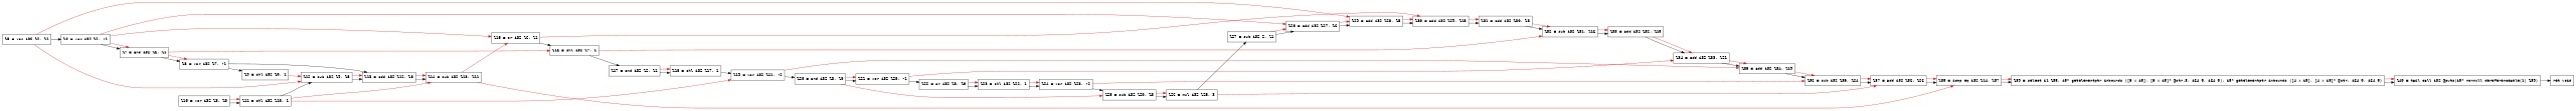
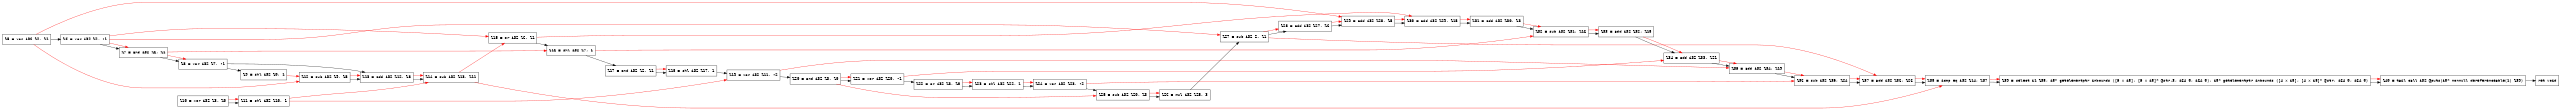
  digraph {
    fontname="DejaVu Sans Mono"
    rankdir=LR
    node [fontname="DejaVu Sans Mono" shape=record]
    edge [fontname="DejaVu Sans Mono" color=red]
    n1 [label="%5 = xor i36 %2, %1"]
    n2 [label="  %6 = xor i32 %2, -1"]
    n3 [label="  %12 = sub i32 %9, %5"]
    n4 [label="  %29 = add i32 %28, %5"]
    n5 [label="  %7 = and i32 %6, %1"]
    n6 [label="  %15 = or i32 %6, %1"]
    n7 [label="  %28 = add i32 %27, %6"]
    n8 [label="  %13 = add i32 %12, %8"]
    n9 [label="  %30 = add i32 %29, %15"]
    n10 [label="  %8 = xor i32 %7, -1"]
    n11 [label="  %16 = shl i32 %7, 1"]
    n12 [label="  %9 = shl i32 %0, 1"]
    n13 [label="  %17 = and i32 %2, %1"]
    n14 [label="  %32 = sub i32 %31, %16"]
    n15 [label="  %14 = sub i32 %13, %11"]
    n16 [label="  %10 = xor i32 %3, %0"]
    n17 [label="  %11 = shl i32 %10, 1"]
    n18 [label="  %19 = xor i32 %11, -2"]
    n19 [label="  %38 = icmp eq i32 %14, %37"]
    n20 [label="  %20 = and i32 %3, %0"]
    n21 [label="  %35 = add i32 %34, %19"]
    n22 [label="  %39 = select i1 %38, i8* getelementptr inbounds ([5 x i8], [5 x i8]* @str.3, i64 0, i64 0), i8* getelementptr inbounds ([4 x i8], [4 x i8]* @str, i64 0, i64 0)"]
    n23 [label="  %31 = add i32 %30, %3"]
    n24 [label="  %18 = shl i32 %17, 1"]
    n25 [label="  %33 = add i32 %32, %18"]
    n26 [label="  %34 = add i32 %33, %21"]
    n27 [label="  %21 = xor i32 %20, -1"]
    n28 [label="  %25 = sub i32 %20, %3"]
    n29 [label="  %36 = sub i32 %35, %24"]
    n30 [label="  %22 = or i32 %3, %0"]
    n31 [label="  %26 = mul i32 %25, 3"]
    n32 [label="  %23 = shl i32 %22, 1"]
    n33 [label="  %24 = xor i32 %23, -2"]
    n34 [label="  %37 = add i32 %36, %26"]
    n35 [label="  %27 = sub i32 2, %1"]
    n36 [label="  %40 = tail call i32 @puts(i8* nonnull dereferenceable(1) %39)"]
    n37 [label="  ret void"]
    n1 -> n2 [color=""]
    n1 -> n3
    n1 -> n4
    n2 -> n5 [color=""]
    n2 -> n5
    n2 -> n6
-   n2 -> n7
+   n2 -> n35
    n3 -> n8 [color=""]
    n3 -> n8
    n4 -> n9 [color=""]
    n4 -> n9
    n5 -> n10 [color=""]
    n5 -> n10
    n5 -> n11
    n6 -> n9
    n6 -> n11 [color=""]
    n7 -> n4 [color=""]
    n7 -> n4
    n8 -> n15 [color=""]
    n8 -> n15
    n9 -> n23 [color=""]
    n9 -> n23
    n10 -> n8 [color=black]
    n10 -> n12 [color=""]
    n11 -> n13 [color=""]
    n11 -> n14
    n12 -> n3
    n13 -> n24 [color=""]
    n13 -> n24
    n14 -> n25 [color=""]
    n14 -> n25
    n15 -> n6
    n15 -> n19
    n16 -> n17 [color=""]
    n16 -> n17
-   n17 -> n3 [color=""]
    n17 -> n15
    n17 -> n18
    n18 -> n20 [color=""]
    n18 -> n21
    n19 -> n22 [color=""]
    n19 -> n22
    n20 -> n27 [color=""]
    n20 -> n27
    n20 -> n28
    n21 -> n29 [color=""]
    n21 -> n29
    n22 -> n36 [color=""]
    n22 -> n36
    n23 -> n14 [color=""]
    n23 -> n14
    n24 -> n18 [color=""]
    n25 -> n26 [color=""]
    n25 -> n26
    n26 -> n21 [color=""]
    n26 -> n21
    n27 -> n26
    n27 -> n30 [color=""]
    n28 -> n31 [color=""]
    n28 -> n31
    n29 -> n34 [color=""]
    n29 -> n34
    n30 -> n32 [color=""]
    n30 -> n32
-   n31 -> n34
+   n35 -> n34
    n31 -> n35 [color=""]
    n32 -> n33 [color=""]
    n32 -> n33
    n33 -> n28 [color=""]
    n33 -> n29
    n34 -> n19 [color=""]
    n34 -> n19
    n35 -> n7 [color=""]
    n35 -> n7
    n36 -> n37 [color=""]
  }
